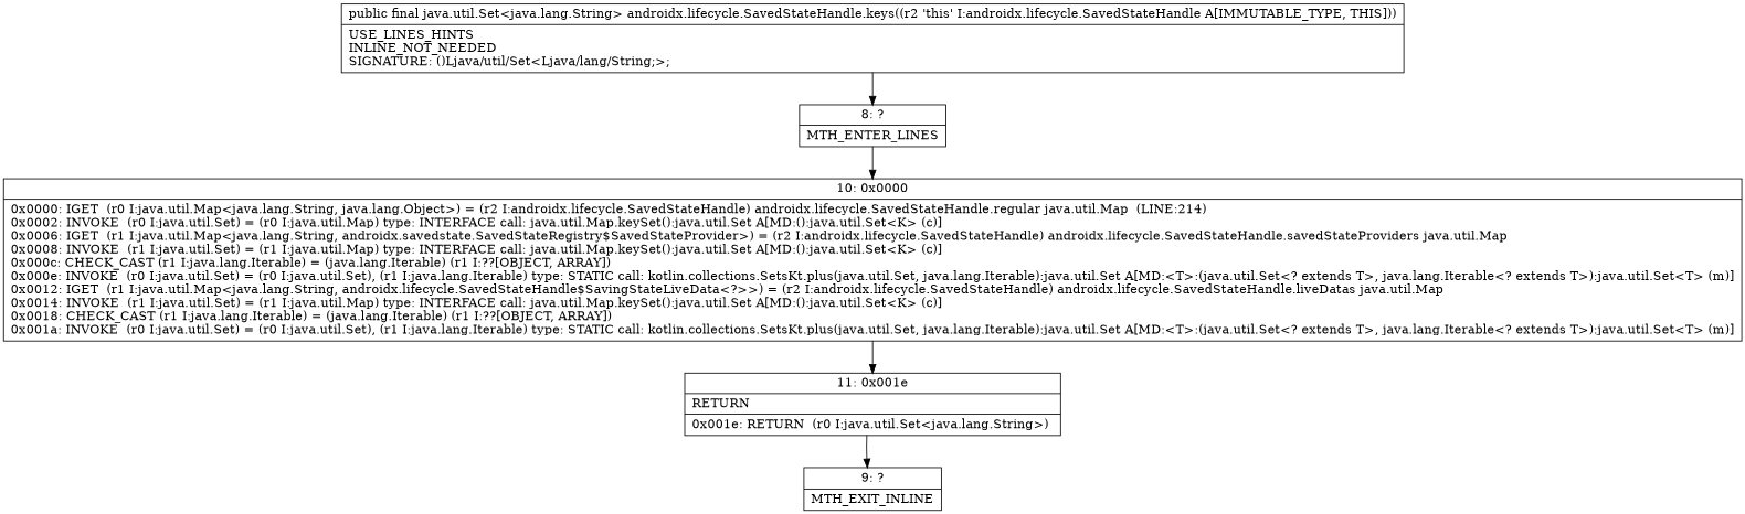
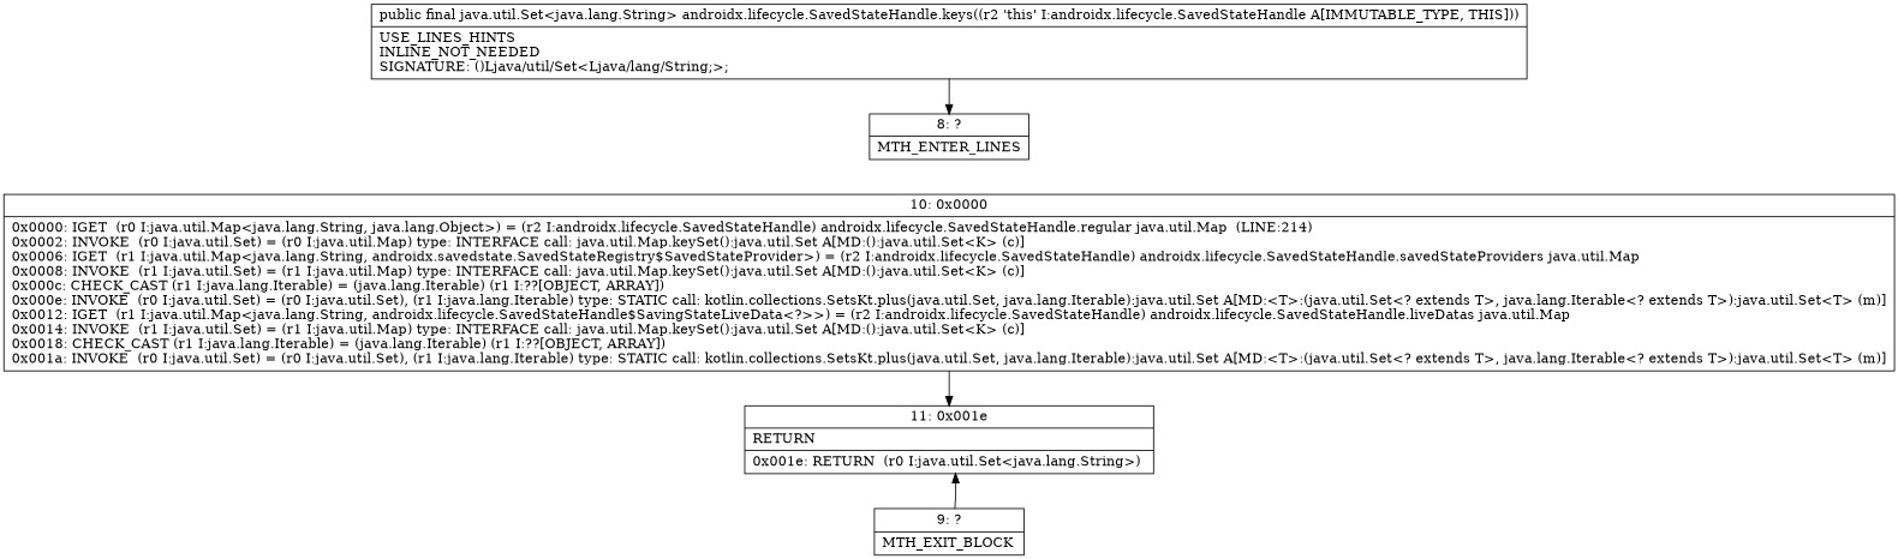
  digraph {
    node [shape=record]
    n1 [label="{8\:\ ?|MTH_ENTER_LINES\l}"]
    n2 [label="{10\:\ 0x0000|0x0000: IGET  (r0 I:java.util.Map\<java.lang.String, java.lang.Object\>) = (r2 I:androidx.lifecycle.SavedStateHandle) androidx.lifecycle.SavedStateHandle.regular java.util.Map  (LINE:214)\l0x0002: INVOKE  (r0 I:java.util.Set) = (r0 I:java.util.Map) type: INTERFACE call: java.util.Map.keySet():java.util.Set A[MD:():java.util.Set\<K\> (c)]\l0x0006: IGET  (r1 I:java.util.Map\<java.lang.String, androidx.savedstate.SavedStateRegistry$SavedStateProvider\>) = (r2 I:androidx.lifecycle.SavedStateHandle) androidx.lifecycle.SavedStateHandle.savedStateProviders java.util.Map \l0x0008: INVOKE  (r1 I:java.util.Set) = (r1 I:java.util.Map) type: INTERFACE call: java.util.Map.keySet():java.util.Set A[MD:():java.util.Set\<K\> (c)]\l0x000c: CHECK_CAST (r1 I:java.lang.Iterable) = (java.lang.Iterable) (r1 I:??[OBJECT, ARRAY]) \l0x000e: INVOKE  (r0 I:java.util.Set) = (r0 I:java.util.Set), (r1 I:java.lang.Iterable) type: STATIC call: kotlin.collections.SetsKt.plus(java.util.Set, java.lang.Iterable):java.util.Set A[MD:\<T\>:(java.util.Set\<? extends T\>, java.lang.Iterable\<? extends T\>):java.util.Set\<T\> (m)]\l0x0012: IGET  (r1 I:java.util.Map\<java.lang.String, androidx.lifecycle.SavedStateHandle$SavingStateLiveData\<?\>\>) = (r2 I:androidx.lifecycle.SavedStateHandle) androidx.lifecycle.SavedStateHandle.liveDatas java.util.Map \l0x0014: INVOKE  (r1 I:java.util.Set) = (r1 I:java.util.Map) type: INTERFACE call: java.util.Map.keySet():java.util.Set A[MD:():java.util.Set\<K\> (c)]\l0x0018: CHECK_CAST (r1 I:java.lang.Iterable) = (java.lang.Iterable) (r1 I:??[OBJECT, ARRAY]) \l0x001a: INVOKE  (r0 I:java.util.Set) = (r0 I:java.util.Set), (r1 I:java.lang.Iterable) type: STATIC call: kotlin.collections.SetsKt.plus(java.util.Set, java.lang.Iterable):java.util.Set A[MD:\<T\>:(java.util.Set\<? extends T\>, java.lang.Iterable\<? extends T\>):java.util.Set\<T\> (m)]\l}"]
    n3 [label="{11\:\ 0x001e|RETURN\l|0x001e: RETURN  (r0 I:java.util.Set\<java.lang.String\>) \l}"]
-   n4 [label="{9\:\ ?|MTH_EXIT_INLINE\l}"]
+   n4 [label="{9\:\ ?|MTH_EXIT_BLOCK\l}"]
    n5 [label="{public final java.util.Set\<java.lang.String\> androidx.lifecycle.SavedStateHandle.keys((r2 'this' I:androidx.lifecycle.SavedStateHandle A[IMMUTABLE_TYPE, THIS]))  | USE_LINES_HINTS\lINLINE_NOT_NEEDED\lSIGNATURE: ()Ljava\/util\/Set\<Ljava\/lang\/String;\>;\l}"]
-   n1 -> n2
    n2 -> n3
-   n3 -> n4
+   n4 -> n3
    n5 -> n1
  }
